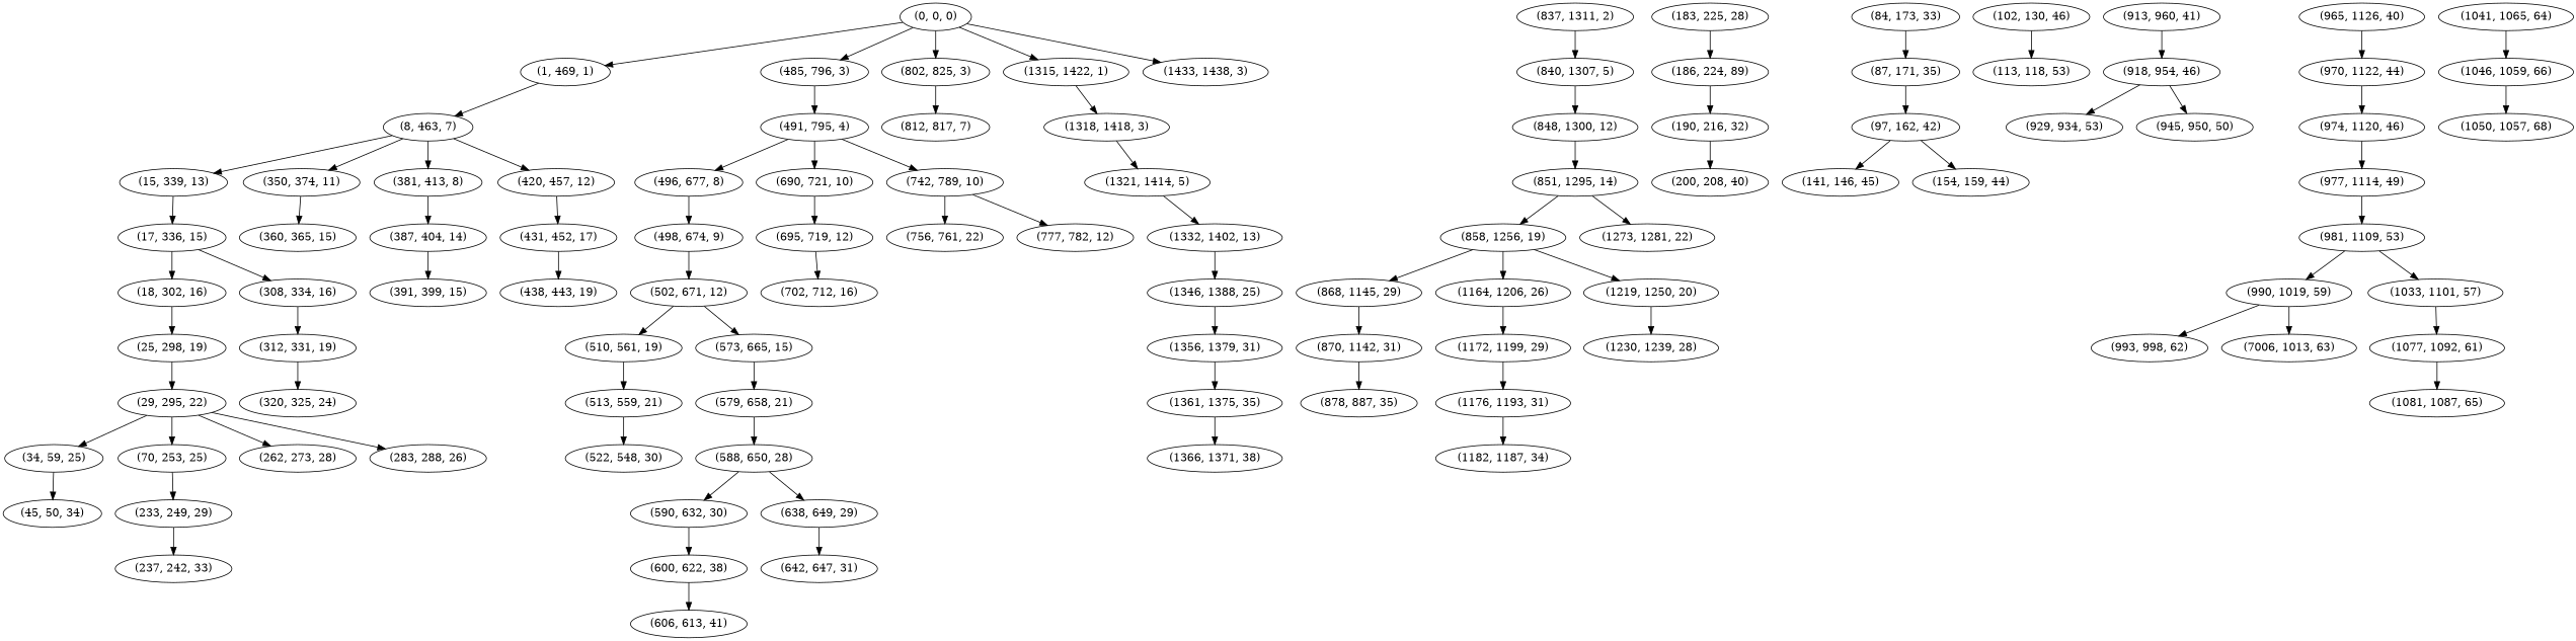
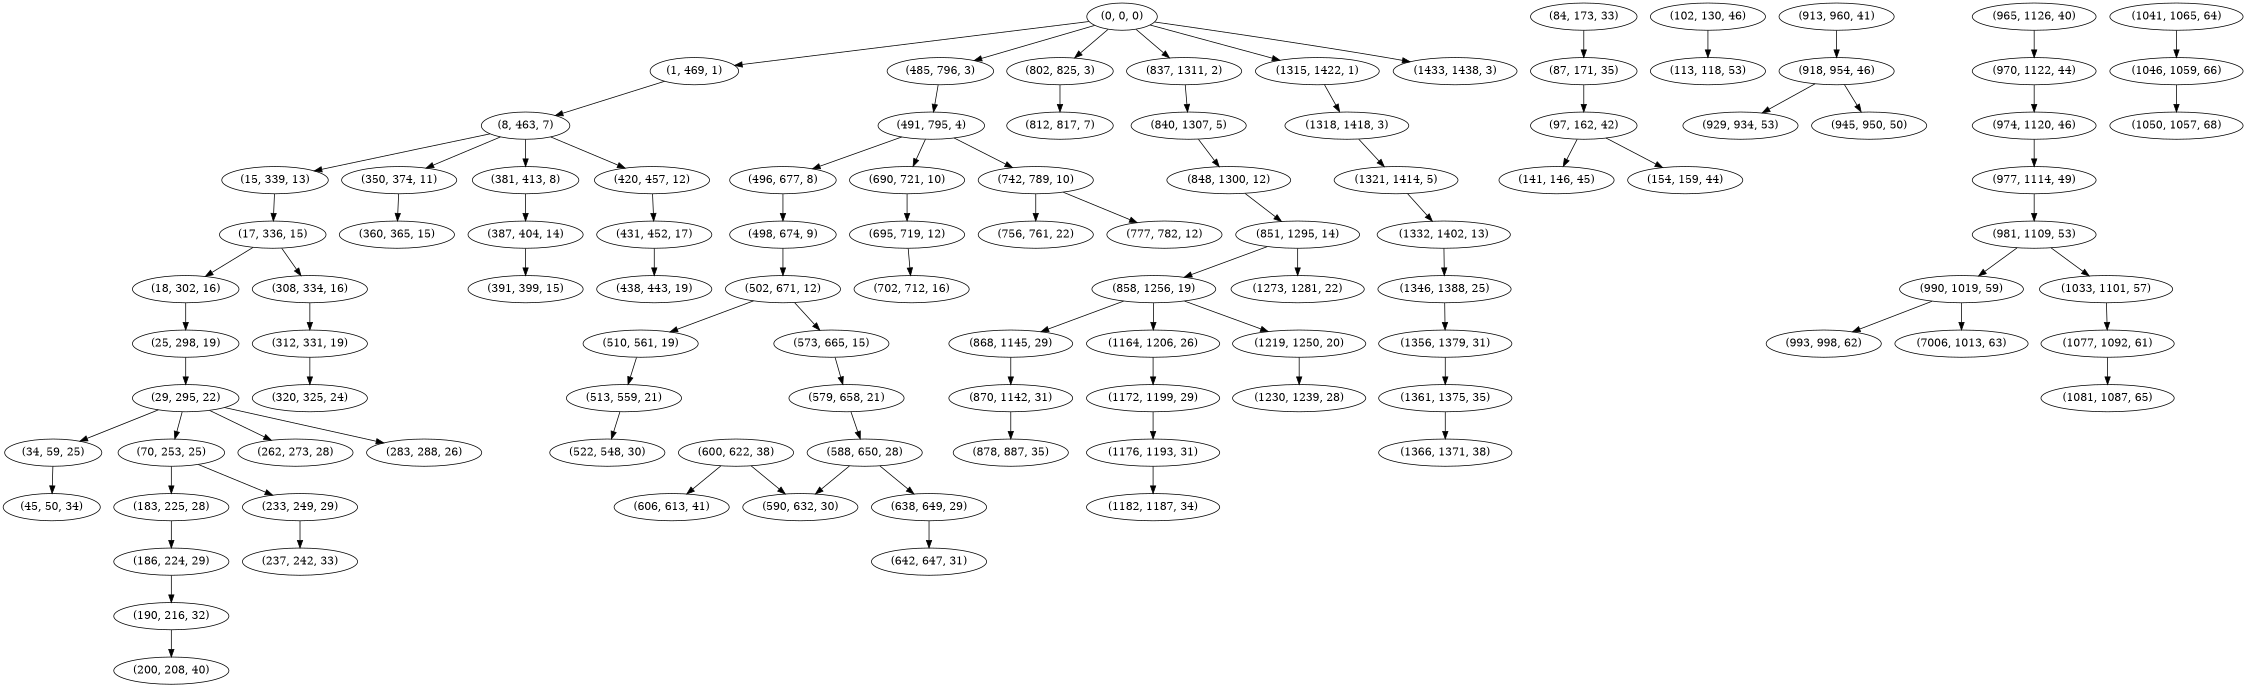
  digraph {
    "(0, 0, 0)"
    "(1, 469, 1)"
    "(485, 796, 3)"
    "(802, 825, 3)"
    "(837, 1311, 2)"
    "(1315, 1422, 1)"
    "(1433, 1438, 3)"
    "(8, 463, 7)"
    "(491, 795, 4)"
    "(812, 817, 7)"
    "(840, 1307, 5)"
    "(1318, 1418, 3)"
    "(15, 339, 13)"
    "(350, 374, 11)"
    "(381, 413, 8)"
    "(420, 457, 12)"
    "(17, 336, 15)"
    "(360, 365, 15)"
    "(387, 404, 14)"
    "(431, 452, 17)"
    "(18, 302, 16)"
    "(308, 334, 16)"
    "(25, 298, 19)"
    "(312, 331, 19)"
    "(29, 295, 22)"
    "(34, 59, 25)"
    "(70, 253, 25)"
    "(262, 273, 28)"
    "(283, 288, 26)"
    "(45, 50, 34)"
    "(183, 225, 28)"
    "(233, 249, 29)"
    "(84, 173, 33)"
    "(87, 171, 35)"
-   "(186, 224, 29)" [label="(186, 224, 89)"]
+   "(186, 224, 29)"
    "(237, 242, 33)"
    "(97, 162, 42)"
    "(141, 146, 45)"
    "(154, 159, 44)"
    "(102, 130, 46)"
    "(113, 118, 53)"
    "(190, 216, 32)"
    "(200, 208, 40)"
    "(320, 325, 24)"
    "(391, 399, 15)"
    "(438, 443, 19)"
    "(496, 677, 8)"
    "(690, 721, 10)"
    "(742, 789, 10)"
    "(498, 674, 9)"
    "(695, 719, 12)"
    "(756, 761, 22)"
    "(777, 782, 12)"
    "(502, 671, 12)"
    "(510, 561, 19)"
    "(573, 665, 15)"
    "(513, 559, 21)"
    "(579, 658, 21)"
    "(522, 548, 30)"
    "(588, 650, 28)"
    "(590, 632, 30)"
    "(638, 649, 29)"
    "(600, 622, 38)"
    "(642, 647, 31)"
    "(606, 613, 41)"
    "(702, 712, 16)"
    "(848, 1300, 12)"
    "(851, 1295, 14)"
    "(858, 1256, 19)"
    "(1273, 1281, 22)"
    "(868, 1145, 29)"
    "(1164, 1206, 26)"
    "(1219, 1250, 20)"
    "(870, 1142, 31)"
    "(1172, 1199, 29)"
    "(1230, 1239, 28)"
    "(878, 887, 35)"
    "(913, 960, 41)"
    "(918, 954, 46)"
    "(965, 1126, 40)"
    "(970, 1122, 44)"
    "(929, 934, 53)"
    "(945, 950, 50)"
    "(974, 1120, 46)"
    "(977, 1114, 49)"
    "(981, 1109, 53)"
    "(990, 1019, 59)"
    "(1033, 1101, 57)"
    "(993, 998, 62)"
    n90 [label="(7006, 1013, 63)"]
    "(1077, 1092, 61)"
    "(1041, 1065, 64)"
    "(1046, 1059, 66)"
    "(1081, 1087, 65)"
    "(1050, 1057, 68)"
    "(1176, 1193, 31)"
    "(1182, 1187, 34)"
    "(1321, 1414, 5)"
    "(1332, 1402, 13)"
    "(1346, 1388, 25)"
    "(1356, 1379, 31)"
    "(1361, 1375, 35)"
    "(1366, 1371, 38)"
    "(0, 0, 0)" -> "(1, 469, 1)"
    "(0, 0, 0)" -> "(485, 796, 3)"
    "(0, 0, 0)" -> "(802, 825, 3)"
+   "(0, 0, 0)" -> "(837, 1311, 2)"
    "(0, 0, 0)" -> "(1315, 1422, 1)"
    "(0, 0, 0)" -> "(1433, 1438, 3)"
    "(1, 469, 1)" -> "(8, 463, 7)"
    "(485, 796, 3)" -> "(491, 795, 4)"
    "(802, 825, 3)" -> "(812, 817, 7)"
    "(837, 1311, 2)" -> "(840, 1307, 5)"
    "(1315, 1422, 1)" -> "(1318, 1418, 3)"
    "(8, 463, 7)" -> "(15, 339, 13)"
    "(8, 463, 7)" -> "(350, 374, 11)"
    "(8, 463, 7)" -> "(381, 413, 8)"
    "(8, 463, 7)" -> "(420, 457, 12)"
    "(491, 795, 4)" -> "(496, 677, 8)"
    "(491, 795, 4)" -> "(690, 721, 10)"
    "(491, 795, 4)" -> "(742, 789, 10)"
    "(840, 1307, 5)" -> "(848, 1300, 12)"
    "(1318, 1418, 3)" -> "(1321, 1414, 5)"
    "(15, 339, 13)" -> "(17, 336, 15)"
    "(350, 374, 11)" -> "(360, 365, 15)"
    "(381, 413, 8)" -> "(387, 404, 14)"
    "(420, 457, 12)" -> "(431, 452, 17)"
    "(17, 336, 15)" -> "(18, 302, 16)"
    "(17, 336, 15)" -> "(308, 334, 16)"
    "(387, 404, 14)" -> "(391, 399, 15)"
    "(431, 452, 17)" -> "(438, 443, 19)"
    "(18, 302, 16)" -> "(25, 298, 19)"
    "(308, 334, 16)" -> "(312, 331, 19)"
    "(25, 298, 19)" -> "(29, 295, 22)"
    "(312, 331, 19)" -> "(320, 325, 24)"
    "(29, 295, 22)" -> "(34, 59, 25)"
    "(29, 295, 22)" -> "(70, 253, 25)"
    "(29, 295, 22)" -> "(262, 273, 28)"
    "(29, 295, 22)" -> "(283, 288, 26)"
    "(34, 59, 25)" -> "(45, 50, 34)"
+   "(70, 253, 25)" -> "(183, 225, 28)"
    "(70, 253, 25)" -> "(233, 249, 29)"
    "(183, 225, 28)" -> "(186, 224, 29)"
    "(233, 249, 29)" -> "(237, 242, 33)"
    "(84, 173, 33)" -> "(87, 171, 35)"
    "(87, 171, 35)" -> "(97, 162, 42)"
    "(186, 224, 29)" -> "(190, 216, 32)"
    "(97, 162, 42)" -> "(141, 146, 45)"
    "(97, 162, 42)" -> "(154, 159, 44)"
    "(102, 130, 46)" -> "(113, 118, 53)"
    "(190, 216, 32)" -> "(200, 208, 40)"
    "(496, 677, 8)" -> "(498, 674, 9)"
    "(690, 721, 10)" -> "(695, 719, 12)"
    "(742, 789, 10)" -> "(756, 761, 22)"
    "(742, 789, 10)" -> "(777, 782, 12)"
    "(498, 674, 9)" -> "(502, 671, 12)"
    "(695, 719, 12)" -> "(702, 712, 16)"
    "(502, 671, 12)" -> "(510, 561, 19)"
    "(502, 671, 12)" -> "(573, 665, 15)"
    "(510, 561, 19)" -> "(513, 559, 21)"
    "(573, 665, 15)" -> "(579, 658, 21)"
    "(513, 559, 21)" -> "(522, 548, 30)"
    "(579, 658, 21)" -> "(588, 650, 28)"
    "(588, 650, 28)" -> "(590, 632, 30)"
    "(588, 650, 28)" -> "(638, 649, 29)"
-   "(590, 632, 30)" -> "(600, 622, 38)"
+   "(600, 622, 38)" -> "(590, 632, 30)"
    "(638, 649, 29)" -> "(642, 647, 31)"
    "(600, 622, 38)" -> "(606, 613, 41)"
    "(848, 1300, 12)" -> "(851, 1295, 14)"
    "(851, 1295, 14)" -> "(858, 1256, 19)"
    "(851, 1295, 14)" -> "(1273, 1281, 22)"
    "(858, 1256, 19)" -> "(868, 1145, 29)"
    "(858, 1256, 19)" -> "(1164, 1206, 26)"
    "(858, 1256, 19)" -> "(1219, 1250, 20)"
    "(868, 1145, 29)" -> "(870, 1142, 31)"
    "(1164, 1206, 26)" -> "(1172, 1199, 29)"
    "(1219, 1250, 20)" -> "(1230, 1239, 28)"
    "(870, 1142, 31)" -> "(878, 887, 35)"
    "(1172, 1199, 29)" -> "(1176, 1193, 31)"
    "(913, 960, 41)" -> "(918, 954, 46)"
    "(918, 954, 46)" -> "(929, 934, 53)"
    "(918, 954, 46)" -> "(945, 950, 50)"
    "(965, 1126, 40)" -> "(970, 1122, 44)"
    "(970, 1122, 44)" -> "(974, 1120, 46)"
    "(974, 1120, 46)" -> "(977, 1114, 49)"
    "(977, 1114, 49)" -> "(981, 1109, 53)"
    "(981, 1109, 53)" -> "(990, 1019, 59)"
    "(981, 1109, 53)" -> "(1033, 1101, 57)"
    "(990, 1019, 59)" -> "(993, 998, 62)"
    "(990, 1019, 59)" -> n90
    "(1033, 1101, 57)" -> "(1077, 1092, 61)"
    "(1077, 1092, 61)" -> "(1081, 1087, 65)"
    "(1041, 1065, 64)" -> "(1046, 1059, 66)"
    "(1046, 1059, 66)" -> "(1050, 1057, 68)"
    "(1176, 1193, 31)" -> "(1182, 1187, 34)"
    "(1321, 1414, 5)" -> "(1332, 1402, 13)"
    "(1332, 1402, 13)" -> "(1346, 1388, 25)"
    "(1346, 1388, 25)" -> "(1356, 1379, 31)"
    "(1356, 1379, 31)" -> "(1361, 1375, 35)"
    "(1361, 1375, 35)" -> "(1366, 1371, 38)"
  }
